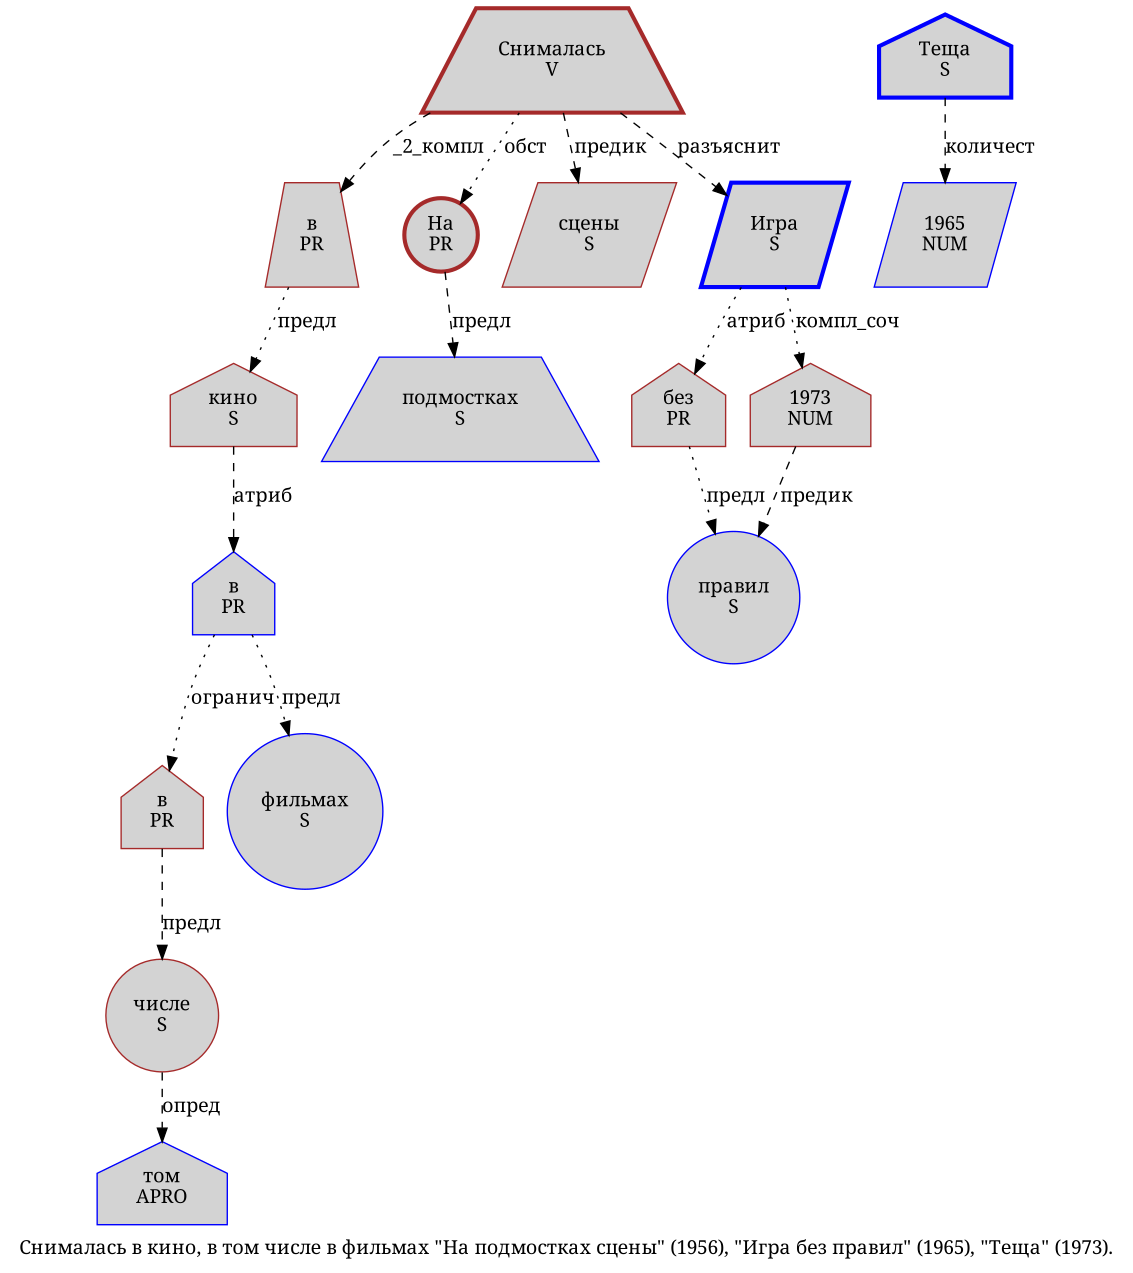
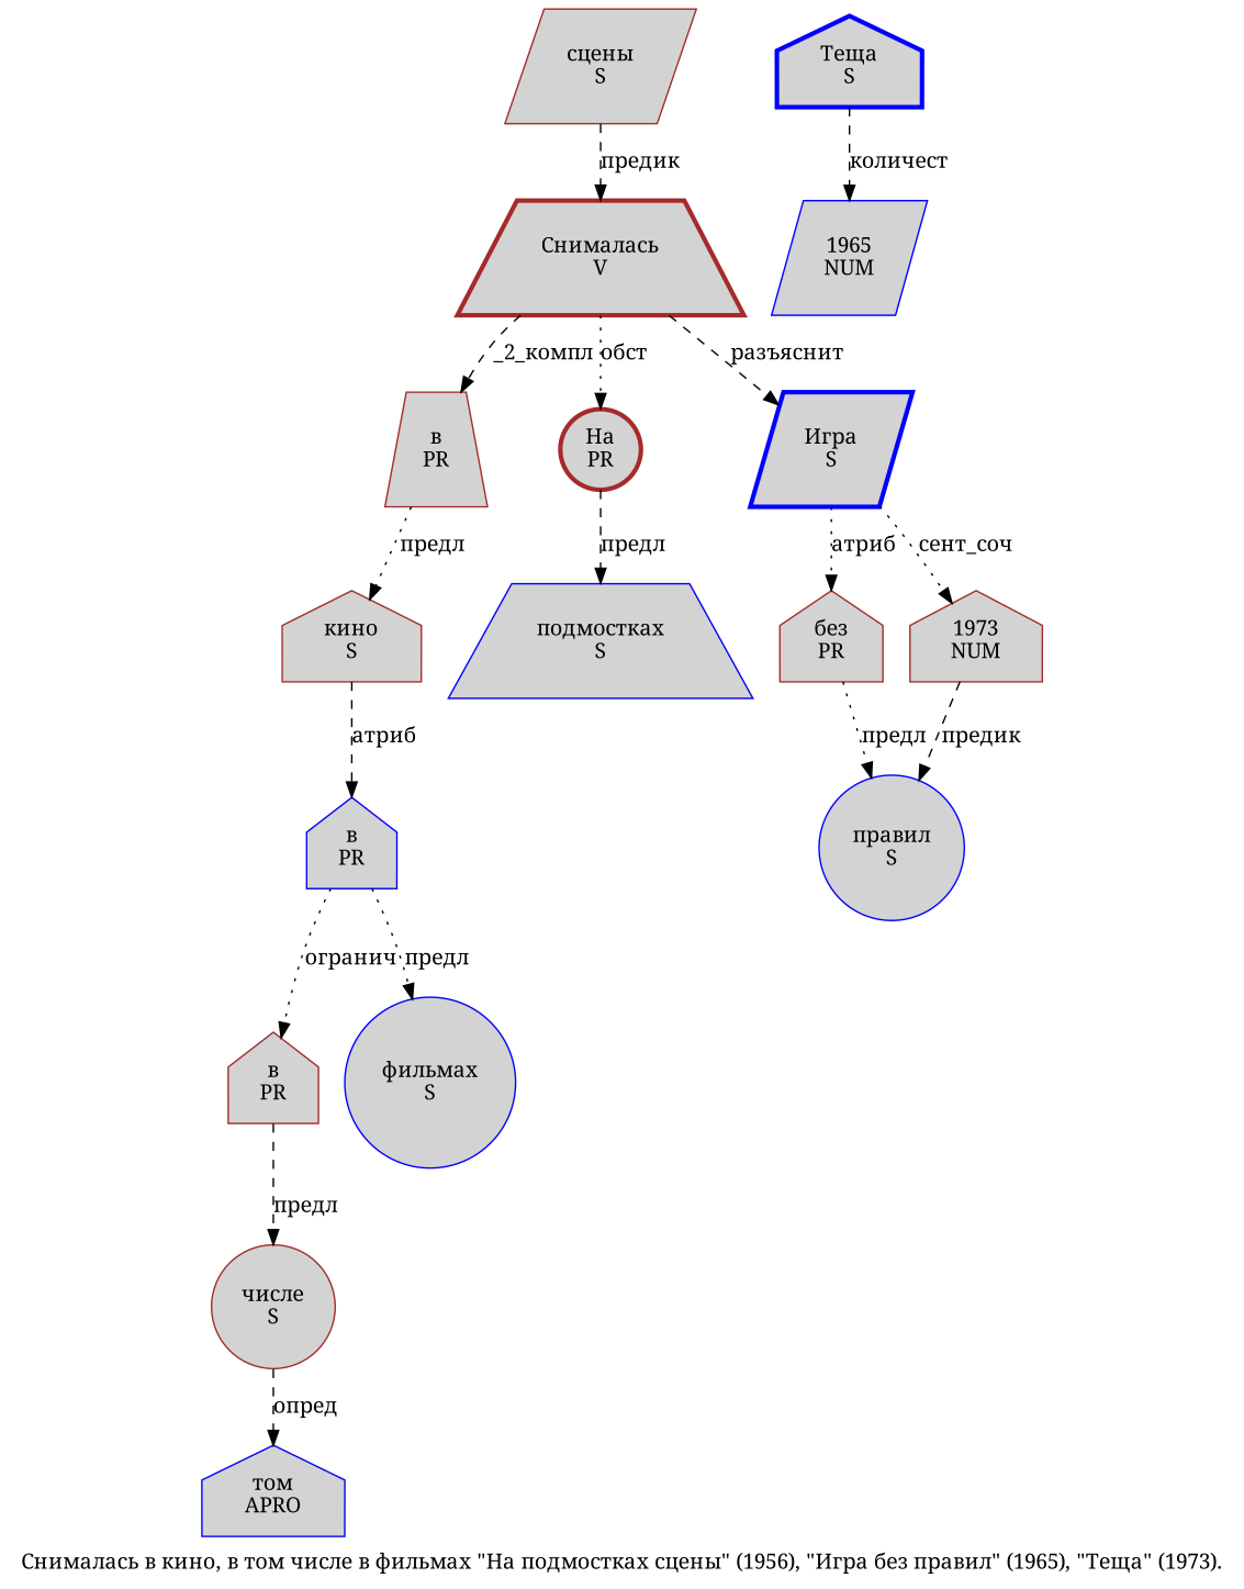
  digraph {
    fontname="Noto Serif"
    label="Снималась в кино, в том числе в фильмах \"На подмостках сцены\" (1956), \"Игра без правил\" (1965), \"Теща\" (1973)."
    node [color=brown fillcolor=lightgray fontname="Noto Serif" penwidth=1 shape=house style=filled]
    edge [fontname="Noto Serif" style=dashed]
    n1 [label="Снималась\nV" penwidth=3 shape=trapezium]
    n2 [label="в\nPR" shape=trapezium]
    n3 [label="На\nPR" penwidth=3 shape=circle]
    n4 [label="сцены\nS" shape=parallelogram]
    n5 [color=blue label="Игра\nS" penwidth=3 shape=parallelogram]
    n6 [label="кино\nS"]
    n7 [color=blue label="подмостках\nS" shape=trapezium]
    n8 [label="без\nPR"]
    n9 [label="1973\nNUM"]
    n10 [color=blue label="в\nPR"]
    n11 [label="в\nPR"]
    n12 [color=blue label="фильмах\nS" shape=circle]
    n13 [label="числе\nS" shape=circle]
    n14 [color=blue label="том\nAPRO"]
    n15 [color=blue label="правил\nS" shape=circle]
    n16 [color=blue label="1965\nNUM" shape=parallelogram]
    n17 [color=blue label="Теща\nS" penwidth=3]
    n1 -> n2 [label="_2_компл"]
    n1 -> n3 [label="обст" style=dotted]
-   n1 -> n4 [label="предик"]
+   n4 -> n1 [label="предик"]
    n1 -> n5 [label="разъяснит"]
    n2 -> n6 [label="предл" style=dotted]
    n3 -> n7 [label="предл"]
    n5 -> n8 [label="атриб" style=dotted]
-   n5 -> n9 [label="компл_соч" style=dotted]
+   n5 -> n9 [label="сент_соч" style=dotted]
    n6 -> n10 [label="атриб"]
    n8 -> n15 [label="предл" style=dotted]
    n9 -> n15 [label="предик"]
    n10 -> n11 [label="огранич" style=dotted]
    n10 -> n12 [label="предл" style=dotted]
    n11 -> n13 [label="предл"]
    n13 -> n14 [label="опред"]
    n17 -> n16 [label="количест"]
  }
